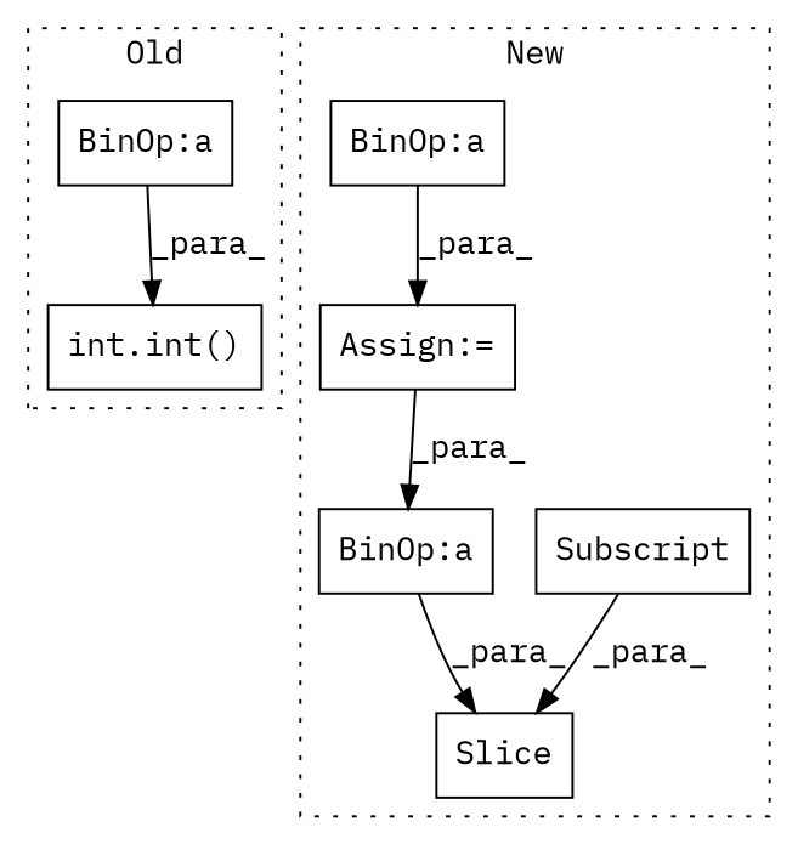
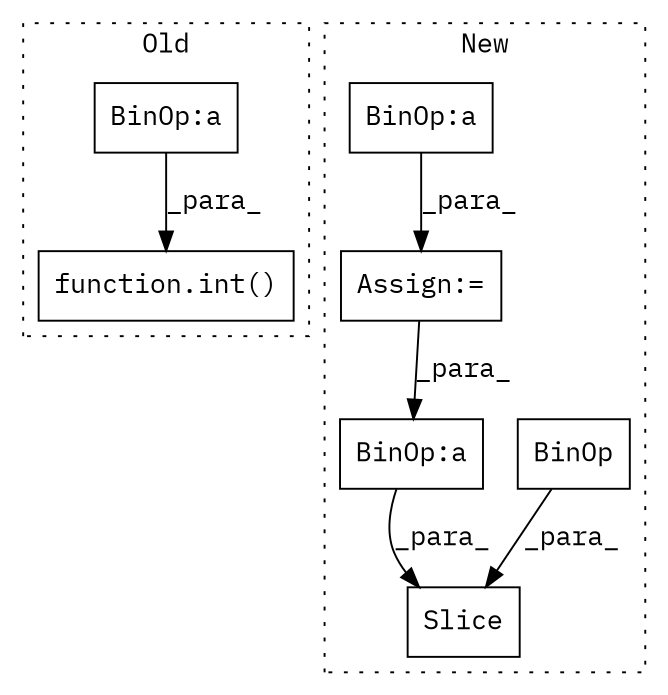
  digraph {
    fontname="IBM Plex Mono"
    node [a=82 fontname="IBM Plex Mono" l=3 shape=box]
    edge [fontname="IBM Plex Mono"]
-   n1 [a=75 l="4,1" label="int.int()" s="385,409"]
+   n1 [a=75 l="4,1" label="function.int()" s="385,409"]
    n2 [label="BinOp:a" s=400]
    n3 [a=80 l=31 label=Slice s=532]
-   n4 [a=63 l="36,0" label=Subscript s="528,0"]
+   n4 [a=63 l="36,0" label=BinOp s="528,0"]
    n5 [a=68 label="Assign:=" s=338]
    n6 [l=18 label="BinOp:a" s=481]
    n7 [label="BinOp:a" s=357]
    subgraph cluster_1 {
      label=Old
      style=dotted
      n1
      n2
    }
    subgraph cluster_2 {
      label=New
      style=dotted
      n3
      n4
      n5
      n6
      n7
    }
    n2 -> n1 [label=_para_]
    n4 -> n3 [label=_para_]
    n5 -> n6 [label=_para_]
    n6 -> n3 [label=_para_]
    n7 -> n5 [label=_para_]
  }
